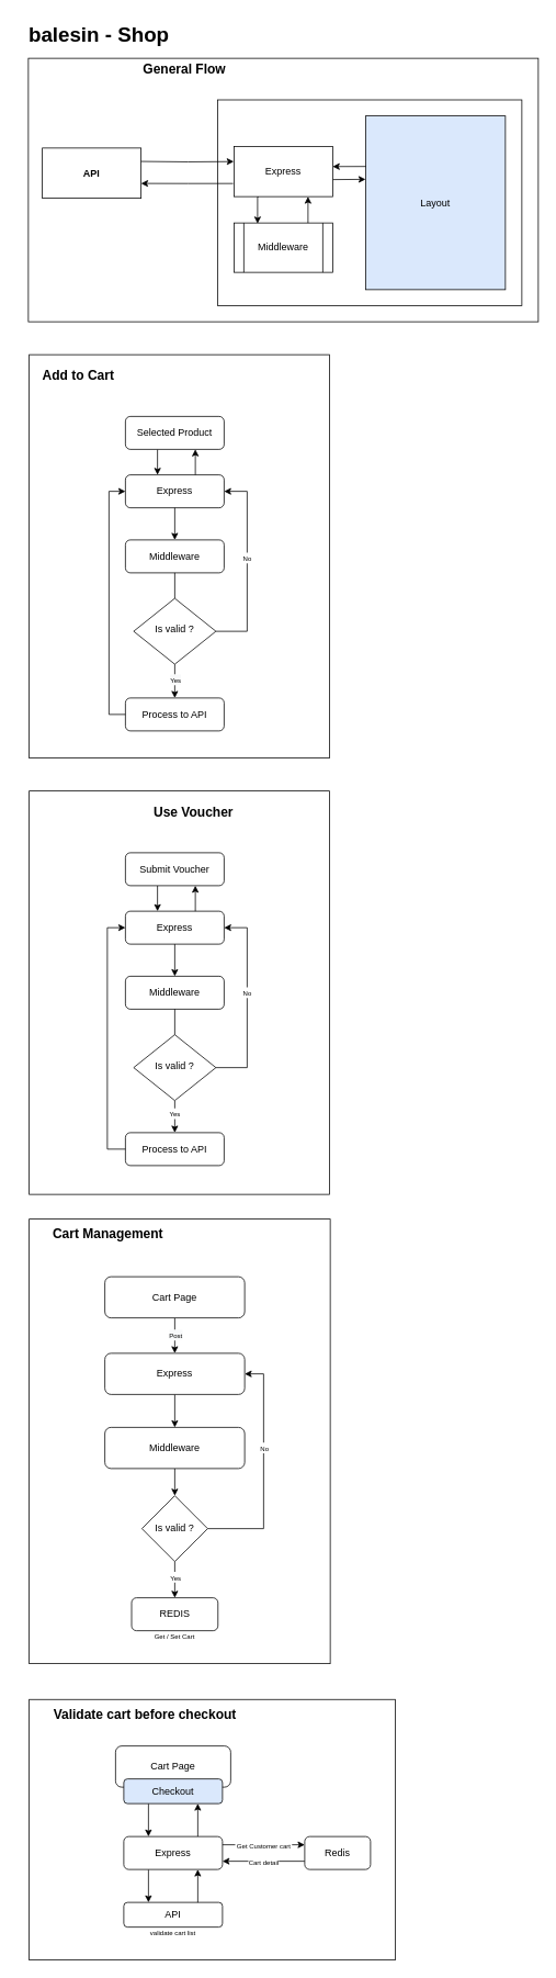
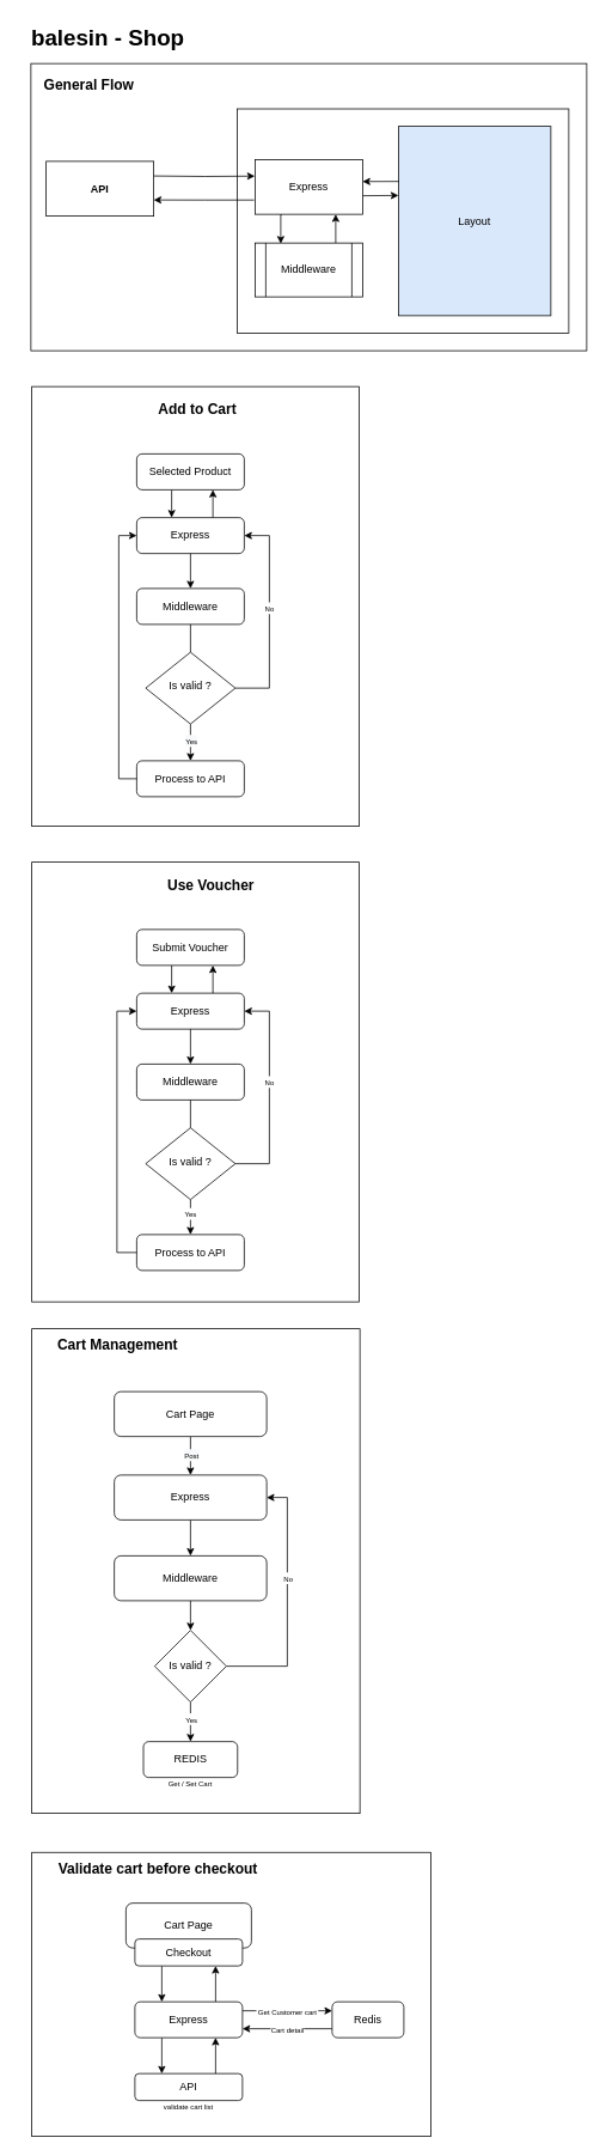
  <mxCell id="0" />
  <mxCell id="1" parent="0" />
  <mxCell id="2" value="" style="rounded=0;whiteSpace=wrap;html=1;" parent="1" vertex="1"><mxGeometry x="35" y="2063.5" width="445" height="316.5" as="geometry" /></mxCell>
  <mxCell id="3" value="" style="rounded=0;whiteSpace=wrap;html=1;" parent="1" vertex="1"><mxGeometry x="35" y="1480" width="366" height="540" as="geometry" /></mxCell>
  <mxCell id="4" value="&lt;b&gt;&lt;font style=&quot;font-size: 25px&quot;&gt;balesin - Shop&lt;/font&gt;&lt;/b&gt;" style="text;html=1;strokeColor=none;fillColor=none;align=center;verticalAlign=middle;whiteSpace=wrap;rounded=0;" parent="1" vertex="1"><mxGeometry x="20" y="20" width="200" height="40" as="geometry" /></mxCell>
  <mxCell id="5" value="" style="group" parent="1" vertex="1" connectable="0"><mxGeometry x="34" y="70" width="620" height="320" as="geometry" /></mxCell>
  <mxCell id="6" value="" style="rounded=0;whiteSpace=wrap;html=1;" parent="5" vertex="1"><mxGeometry width="620" height="320" as="geometry" /></mxCell>
- <mxCell id="7" value="&lt;b&gt;&lt;font style=&quot;font-size: 16px&quot;&gt;General Flow&lt;/font&gt;&lt;/b&gt;" style="text;html=1;strokeColor=none;fillColor=none;align=center;verticalAlign=middle;whiteSpace=wrap;rounded=0;" parent="5" vertex="1"><mxGeometry x="130" y="3" width="120" height="20" as="geometry" /></mxCell>
+ <mxCell id="7" value="&lt;b&gt;&lt;font style=&quot;font-size: 16px&quot;&gt;General Flow&lt;/font&gt;&lt;/b&gt;" style="text;html=1;strokeColor=none;fillColor=none;align=center;verticalAlign=middle;whiteSpace=wrap;rounded=0;" parent="5" vertex="1"><mxGeometry x="5" y="13" width="120" height="20" as="geometry" /></mxCell>
  <mxCell id="8" value="" style="rounded=0;whiteSpace=wrap;html=1;" parent="5" vertex="1"><mxGeometry x="230" y="50.5" width="370" height="250" as="geometry" /></mxCell>
  <mxCell id="9" value="" style="group" parent="5" vertex="1" connectable="0"><mxGeometry x="17" y="70" width="563" height="211" as="geometry" /></mxCell>
  <mxCell id="10" value="&lt;b&gt;API&lt;/b&gt;" style="rounded=0;whiteSpace=wrap;html=1;" parent="9" vertex="1"><mxGeometry y="39" width="120" height="61" as="geometry" /></mxCell>
  <mxCell id="11" value="Layout" style="rounded=0;whiteSpace=wrap;html=1;fillColor=#dae8fc;" parent="9" vertex="1"><mxGeometry x="393" width="170" height="211" as="geometry" /></mxCell>
  <mxCell id="12" value="Middleware" style="shape=process;whiteSpace=wrap;html=1;backgroundOutline=1;" parent="9" vertex="1"><mxGeometry x="233" y="130" width="120" height="60" as="geometry" /></mxCell>
  <mxCell id="13" style="edgeStyle=orthogonalEdgeStyle;rounded=0;orthogonalLoop=1;jettySize=auto;html=1;exitX=0.25;exitY=1;exitDx=0;exitDy=0;entryX=0.239;entryY=0.013;entryDx=0;entryDy=0;entryPerimeter=0;" parent="9" source="14" target="12" edge="1"><mxGeometry x="213" y="-20" as="geometry" /></mxCell>
  <mxCell id="14" value="Express" style="rounded=0;whiteSpace=wrap;html=1;" parent="9" vertex="1"><mxGeometry x="233" y="37" width="120" height="61" as="geometry" /></mxCell>
  <mxCell id="15" style="edgeStyle=orthogonalEdgeStyle;rounded=0;orthogonalLoop=1;jettySize=auto;html=1;exitX=0.75;exitY=0;exitDx=0;exitDy=0;entryX=0.75;entryY=1;entryDx=0;entryDy=0;" parent="9" source="12" target="14" edge="1"><mxGeometry x="213" y="-20" as="geometry" /></mxCell>
  <mxCell id="16" value="" style="endArrow=classic;html=1;entryX=1;entryY=0.5;entryDx=0;entryDy=0;exitX=0.003;exitY=0.291;exitDx=0;exitDy=0;exitPerimeter=0;" parent="9" source="11" edge="1"><mxGeometry x="213" y="-20" width="50" height="50" as="geometry"><mxPoint x="393" y="62" as="sourcePoint" /><mxPoint x="353" y="61.5" as="targetPoint" /></mxGeometry></mxCell>
  <mxCell id="17" value="" style="endArrow=classic;html=1;exitX=1.003;exitY=0.661;exitDx=0;exitDy=0;exitPerimeter=0;" parent="9" source="14" edge="1"><mxGeometry x="213" y="-20" width="50" height="50" as="geometry"><mxPoint x="383" y="110" as="sourcePoint" /><mxPoint x="393" y="77" as="targetPoint" /></mxGeometry></mxCell>
  <mxCell id="18" style="edgeStyle=orthogonalEdgeStyle;rounded=0;orthogonalLoop=1;jettySize=auto;html=1;exitX=-0.009;exitY=0.739;exitDx=0;exitDy=0;entryX=0;entryY=0.431;entryDx=0;entryDy=0;entryPerimeter=0;exitPerimeter=0;" parent="9" source="14" edge="1"><mxGeometry relative="1" as="geometry"><mxPoint x="213" y="82" as="sourcePoint" /><mxPoint x="120" y="82" as="targetPoint" /></mxGeometry></mxCell>
  <mxCell id="19" style="edgeStyle=orthogonalEdgeStyle;rounded=0;orthogonalLoop=1;jettySize=auto;html=1;exitX=1;exitY=0.25;exitDx=0;exitDy=0;entryX=-0.002;entryY=0.302;entryDx=0;entryDy=0;entryPerimeter=0;" parent="9" target="14" edge="1"><mxGeometry relative="1" as="geometry"><mxPoint x="120" y="55.25" as="sourcePoint" /><mxPoint x="213" y="55.25" as="targetPoint" /></mxGeometry></mxCell>
  <mxCell id="20" value="" style="rounded=0;whiteSpace=wrap;html=1;" parent="1" vertex="1"><mxGeometry x="35" y="430" width="365" height="490" as="geometry" /></mxCell>
  <mxCell id="21" style="edgeStyle=orthogonalEdgeStyle;rounded=0;orthogonalLoop=1;jettySize=auto;html=1;exitX=0.5;exitY=1;exitDx=0;exitDy=0;entryX=0.5;entryY=0;entryDx=0;entryDy=0;" parent="1" edge="1"><mxGeometry x="25" y="440" as="geometry"><mxPoint x="191" y="545" as="sourcePoint" /><mxPoint x="191" y="576" as="targetPoint" /></mxGeometry></mxCell>
  <mxCell id="22" value="Selected Product" style="rounded=1;whiteSpace=wrap;html=1;fontSize=12;glass=0;strokeWidth=1;shadow=0;" parent="1" vertex="1"><mxGeometry x="152" y="505" width="120" height="40" as="geometry" /></mxCell>
  <mxCell id="23" value="Process to API" style="rounded=1;whiteSpace=wrap;html=1;fontSize=12;glass=0;strokeWidth=1;shadow=0;" parent="1" vertex="1"><mxGeometry x="152" y="847" width="120" height="40" as="geometry" /></mxCell>
- <mxCell id="24" value="&lt;b&gt;&lt;font style=&quot;font-size: 16px&quot;&gt;Add to Cart&lt;/font&gt;&lt;/b&gt;" style="text;html=1;strokeColor=none;fillColor=none;align=center;verticalAlign=middle;whiteSpace=wrap;rounded=0;" parent="1" vertex="1"><mxGeometry x="35" y="445" width="120" height="20" as="geometry" /></mxCell>
+ <mxCell id="24" value="&lt;b&gt;&lt;font style=&quot;font-size: 16px&quot;&gt;Add to Cart&lt;/font&gt;&lt;/b&gt;" style="text;html=1;strokeColor=none;fillColor=none;align=center;verticalAlign=middle;whiteSpace=wrap;rounded=0;" parent="1" vertex="1"><mxGeometry x="160" y="445" width="120" height="20" as="geometry" /></mxCell>
  <mxCell id="25" value="Express" style="rounded=1;whiteSpace=wrap;html=1;fontSize=12;glass=0;strokeWidth=1;shadow=0;" parent="1" vertex="1"><mxGeometry x="152" y="576" width="120" height="40" as="geometry" /></mxCell>
  <mxCell id="26" style="edgeStyle=orthogonalEdgeStyle;rounded=0;orthogonalLoop=1;jettySize=auto;html=1;exitX=0;exitY=0.5;exitDx=0;exitDy=0;entryX=0;entryY=0.5;entryDx=0;entryDy=0;" parent="1" source="23" target="25" edge="1"><mxGeometry x="25" y="440" as="geometry" /></mxCell>
  <mxCell id="27" value="Middleware" style="rounded=1;whiteSpace=wrap;html=1;fontSize=12;glass=0;strokeWidth=1;shadow=0;" parent="1" vertex="1"><mxGeometry x="152" y="655" width="120" height="40" as="geometry" /></mxCell>
  <mxCell id="28" style="edgeStyle=orthogonalEdgeStyle;rounded=0;orthogonalLoop=1;jettySize=auto;html=1;exitX=0.5;exitY=1;exitDx=0;exitDy=0;entryX=0.5;entryY=0;entryDx=0;entryDy=0;" parent="1" source="25" target="27" edge="1"><mxGeometry x="25" y="440" as="geometry" /></mxCell>
  <mxCell id="29" style="edgeStyle=orthogonalEdgeStyle;rounded=0;orthogonalLoop=1;jettySize=auto;html=1;exitX=0.5;exitY=1;exitDx=0;exitDy=0;entryX=0.5;entryY=0;entryDx=0;entryDy=0;" parent="1" source="33" target="23" edge="1"><mxGeometry x="25" y="440" as="geometry" /></mxCell>
  <mxCell id="30" value="&lt;span style=&quot;background-color: rgb(248 , 249 , 250)&quot;&gt;&lt;font style=&quot;font-size: 8px&quot;&gt;Yes&lt;/font&gt;&lt;/span&gt;" style="edgeLabel;html=1;align=center;verticalAlign=middle;resizable=0;points=[];" parent="29" vertex="1" connectable="0"><mxGeometry relative="1" as="geometry"><mxPoint y="-3" as="offset" /></mxGeometry></mxCell>
  <mxCell id="31" style="edgeStyle=orthogonalEdgeStyle;rounded=0;orthogonalLoop=1;jettySize=auto;html=1;exitX=1;exitY=0.5;exitDx=0;exitDy=0;entryX=1;entryY=0.5;entryDx=0;entryDy=0;" parent="1" source="33" target="25" edge="1"><mxGeometry relative="1" as="geometry"><Array as="points"><mxPoint x="300" y="766" /><mxPoint x="300" y="596" /></Array></mxGeometry></mxCell>
  <mxCell id="32" value="&lt;font style=&quot;font-size: 8px&quot;&gt;No&lt;/font&gt;" style="edgeLabel;html=1;align=center;verticalAlign=middle;resizable=0;points=[];" parent="31" vertex="1" connectable="0"><mxGeometry x="0.088" y="1" relative="1" as="geometry"><mxPoint as="offset" /></mxGeometry></mxCell>
  <mxCell id="33" value="Is valid ?" style="rhombus;whiteSpace=wrap;html=1;shadow=0;fontFamily=Helvetica;fontSize=12;align=center;strokeWidth=1;spacing=6;spacingTop=-4;" parent="1" vertex="1"><mxGeometry x="162" y="726" width="100" height="80" as="geometry" /></mxCell>
  <mxCell id="34" style="edgeStyle=orthogonalEdgeStyle;rounded=0;orthogonalLoop=1;jettySize=auto;html=1;exitX=0.5;exitY=1;exitDx=0;exitDy=0;entryX=0.5;entryY=0;entryDx=0;entryDy=0;" parent="1" edge="1"><mxGeometry x="25" y="440" as="geometry"><mxPoint x="237" y="576" as="sourcePoint" /><mxPoint x="237" y="545" as="targetPoint" /></mxGeometry></mxCell>
  <mxCell id="35" value="" style="endArrow=none;html=1;entryX=0.5;entryY=1;entryDx=0;entryDy=0;exitX=0.5;exitY=0;exitDx=0;exitDy=0;" parent="1" source="33" target="27" edge="1"><mxGeometry x="25" y="440" width="50" height="50" as="geometry"><mxPoint x="504" y="615" as="sourcePoint" /><mxPoint x="554" y="565" as="targetPoint" /></mxGeometry></mxCell>
  <mxCell id="36" value="" style="rounded=0;whiteSpace=wrap;html=1;" parent="1" vertex="1"><mxGeometry x="35" y="960" width="365" height="490" as="geometry" /></mxCell>
  <mxCell id="37" style="edgeStyle=orthogonalEdgeStyle;rounded=0;orthogonalLoop=1;jettySize=auto;html=1;exitX=0.5;exitY=1;exitDx=0;exitDy=0;entryX=0.5;entryY=0;entryDx=0;entryDy=0;" parent="1" edge="1"><mxGeometry x="25" y="970" as="geometry"><mxPoint x="191" y="1075" as="sourcePoint" /><mxPoint x="191" y="1106" as="targetPoint" /></mxGeometry></mxCell>
  <mxCell id="38" value="Submit Voucher" style="rounded=1;whiteSpace=wrap;html=1;fontSize=12;glass=0;strokeWidth=1;shadow=0;" parent="1" vertex="1"><mxGeometry x="152" y="1035" width="120" height="40" as="geometry" /></mxCell>
  <mxCell id="39" value="Process to API" style="rounded=1;whiteSpace=wrap;html=1;fontSize=12;glass=0;strokeWidth=1;shadow=0;" parent="1" vertex="1"><mxGeometry x="152" y="1375" width="120" height="40" as="geometry" /></mxCell>
  <mxCell id="40" value="&lt;b&gt;&lt;font style=&quot;font-size: 16px&quot;&gt;Use Voucher&lt;/font&gt;&lt;/b&gt;" style="text;html=1;strokeColor=none;fillColor=none;align=center;verticalAlign=middle;whiteSpace=wrap;rounded=0;" parent="1" vertex="1"><mxGeometry x="175" y="975" width="120" height="20" as="geometry" /></mxCell>
  <mxCell id="41" value="Express" style="rounded=1;whiteSpace=wrap;html=1;fontSize=12;glass=0;strokeWidth=1;shadow=0;" parent="1" vertex="1"><mxGeometry x="152" y="1106" width="120" height="40" as="geometry" /></mxCell>
  <mxCell id="42" style="edgeStyle=orthogonalEdgeStyle;rounded=0;orthogonalLoop=1;jettySize=auto;html=1;exitX=0;exitY=0.5;exitDx=0;exitDy=0;entryX=0;entryY=0.5;entryDx=0;entryDy=0;" parent="1" source="39" target="41" edge="1"><mxGeometry x="25" y="970" as="geometry"><Array as="points"><mxPoint x="130" y="1395" /><mxPoint x="130" y="1126" /></Array></mxGeometry></mxCell>
  <mxCell id="43" value="Middleware" style="rounded=1;whiteSpace=wrap;html=1;fontSize=12;glass=0;strokeWidth=1;shadow=0;" parent="1" vertex="1"><mxGeometry x="152" y="1185" width="120" height="40" as="geometry" /></mxCell>
  <mxCell id="44" style="edgeStyle=orthogonalEdgeStyle;rounded=0;orthogonalLoop=1;jettySize=auto;html=1;exitX=0.5;exitY=1;exitDx=0;exitDy=0;entryX=0.5;entryY=0;entryDx=0;entryDy=0;" parent="1" source="41" target="43" edge="1"><mxGeometry x="25" y="970" as="geometry" /></mxCell>
  <mxCell id="45" style="edgeStyle=orthogonalEdgeStyle;rounded=0;orthogonalLoop=1;jettySize=auto;html=1;exitX=0.5;exitY=1;exitDx=0;exitDy=0;entryX=0.5;entryY=0;entryDx=0;entryDy=0;" parent="1" source="49" target="39" edge="1"><mxGeometry x="25" y="970" as="geometry" /></mxCell>
  <mxCell id="46" value="&lt;font style=&quot;font-size: 8px&quot;&gt;Yes&lt;/font&gt;" style="edgeLabel;html=1;align=center;verticalAlign=middle;resizable=0;points=[];" parent="45" vertex="1" connectable="0"><mxGeometry relative="1" as="geometry"><mxPoint x="-1" y="-5" as="offset" /></mxGeometry></mxCell>
  <mxCell id="47" style="edgeStyle=orthogonalEdgeStyle;rounded=0;orthogonalLoop=1;jettySize=auto;html=1;exitX=1;exitY=0.5;exitDx=0;exitDy=0;entryX=1;entryY=0.5;entryDx=0;entryDy=0;" parent="1" source="49" target="41" edge="1"><mxGeometry relative="1" as="geometry"><Array as="points"><mxPoint x="300" y="1296" /><mxPoint x="300" y="1126" /></Array></mxGeometry></mxCell>
  <mxCell id="48" value="&lt;font style=&quot;font-size: 8px&quot;&gt;No&lt;/font&gt;" style="edgeLabel;html=1;align=center;verticalAlign=middle;resizable=0;points=[];" parent="47" vertex="1" connectable="0"><mxGeometry x="0.091" y="-1" relative="1" as="geometry"><mxPoint x="-1.03" y="-0.03" as="offset" /></mxGeometry></mxCell>
  <mxCell id="49" value="Is valid ?" style="rhombus;whiteSpace=wrap;html=1;shadow=0;fontFamily=Helvetica;fontSize=12;align=center;strokeWidth=1;spacing=6;spacingTop=-4;" parent="1" vertex="1"><mxGeometry x="162" y="1256" width="100" height="80" as="geometry" /></mxCell>
  <mxCell id="50" style="edgeStyle=orthogonalEdgeStyle;rounded=0;orthogonalLoop=1;jettySize=auto;html=1;exitX=0.5;exitY=1;exitDx=0;exitDy=0;entryX=0.5;entryY=0;entryDx=0;entryDy=0;" parent="1" edge="1"><mxGeometry x="25" y="970" as="geometry"><mxPoint x="237" y="1106" as="sourcePoint" /><mxPoint x="237" y="1075" as="targetPoint" /></mxGeometry></mxCell>
  <mxCell id="51" value="" style="endArrow=none;html=1;entryX=0.5;entryY=1;entryDx=0;entryDy=0;exitX=0.5;exitY=0;exitDx=0;exitDy=0;" parent="1" source="49" target="43" edge="1"><mxGeometry x="25" y="970" width="50" height="50" as="geometry"><mxPoint x="504" y="1145" as="sourcePoint" /><mxPoint x="554" y="1095" as="targetPoint" /></mxGeometry></mxCell>
  <mxCell id="52" value="Cart Page" style="rounded=1;whiteSpace=wrap;html=1;" parent="1" vertex="1"><mxGeometry x="140" y="2120" width="140" height="50" as="geometry" /></mxCell>
  <mxCell id="53" style="edgeStyle=orthogonalEdgeStyle;rounded=0;orthogonalLoop=1;jettySize=auto;html=1;exitX=0.25;exitY=1;exitDx=0;exitDy=0;entryX=0.25;entryY=0;entryDx=0;entryDy=0;" parent="1" source="54" target="75" edge="1"><mxGeometry relative="1" as="geometry" /></mxCell>
- <mxCell id="54" value="Checkout" style="rounded=1;whiteSpace=wrap;html=1;fillColor=#dae8fc;" parent="1" vertex="1"><mxGeometry x="150" y="2160" width="120" height="30" as="geometry" /></mxCell>
+ <mxCell id="54" value="Checkout" style="rounded=1;whiteSpace=wrap;html=1;" parent="1" vertex="1"><mxGeometry x="150" y="2160" width="120" height="30" as="geometry" /></mxCell>
  <mxCell id="55" style="edgeStyle=orthogonalEdgeStyle;rounded=0;orthogonalLoop=1;jettySize=auto;html=1;exitX=0.5;exitY=1;exitDx=0;exitDy=0;entryX=0.5;entryY=0;entryDx=0;entryDy=0;" parent="1" source="59" target="67" edge="1"><mxGeometry relative="1" as="geometry" /></mxCell>
  <mxCell id="56" value="&lt;font style=&quot;font-size: 8px&quot;&gt;Yes&lt;/font&gt;" style="edgeLabel;html=1;align=center;verticalAlign=middle;resizable=0;points=[];" parent="55" vertex="1" connectable="0"><mxGeometry x="-0.193" y="1" relative="1" as="geometry"><mxPoint x="-1" as="offset" /></mxGeometry></mxCell>
  <mxCell id="57" style="edgeStyle=orthogonalEdgeStyle;rounded=0;orthogonalLoop=1;jettySize=auto;html=1;exitX=1;exitY=0.5;exitDx=0;exitDy=0;entryX=1;entryY=0.5;entryDx=0;entryDy=0;" parent="1" source="59" target="61" edge="1"><mxGeometry relative="1" as="geometry"><Array as="points"><mxPoint x="320" y="1856" /><mxPoint x="320" y="1668" /></Array></mxGeometry></mxCell>
  <mxCell id="58" value="&lt;font style=&quot;font-size: 8px&quot;&gt;No&lt;/font&gt;" style="edgeLabel;html=1;align=center;verticalAlign=middle;resizable=0;points=[];" parent="57" vertex="1" connectable="0"><mxGeometry x="0.196" relative="1" as="geometry"><mxPoint y="0.83" as="offset" /></mxGeometry></mxCell>
  <mxCell id="59" value="Is valid ?" style="rhombus;whiteSpace=wrap;html=1;" parent="1" vertex="1"><mxGeometry x="172" y="1816" width="80" height="80" as="geometry" /></mxCell>
  <mxCell id="60" style="edgeStyle=orthogonalEdgeStyle;rounded=0;orthogonalLoop=1;jettySize=auto;html=1;exitX=0.5;exitY=1;exitDx=0;exitDy=0;entryX=0.5;entryY=0;entryDx=0;entryDy=0;" parent="1" source="61" target="63" edge="1"><mxGeometry relative="1" as="geometry" /></mxCell>
  <mxCell id="61" value="Express" style="rounded=1;whiteSpace=wrap;html=1;" parent="1" vertex="1"><mxGeometry x="127" y="1643" width="170" height="50" as="geometry" /></mxCell>
  <mxCell id="62" style="edgeStyle=orthogonalEdgeStyle;rounded=0;orthogonalLoop=1;jettySize=auto;html=1;exitX=0.5;exitY=1;exitDx=0;exitDy=0;entryX=0.5;entryY=0;entryDx=0;entryDy=0;" parent="1" source="63" target="59" edge="1"><mxGeometry relative="1" as="geometry" /></mxCell>
  <mxCell id="63" value="Middleware" style="rounded=1;whiteSpace=wrap;html=1;" parent="1" vertex="1"><mxGeometry x="127" y="1733" width="170" height="50" as="geometry" /></mxCell>
  <mxCell id="64" style="edgeStyle=orthogonalEdgeStyle;rounded=0;orthogonalLoop=1;jettySize=auto;html=1;exitX=0.5;exitY=1;exitDx=0;exitDy=0;entryX=0.5;entryY=0;entryDx=0;entryDy=0;" parent="1" source="66" target="61" edge="1"><mxGeometry relative="1" as="geometry" /></mxCell>
  <mxCell id="65" value="&lt;span style=&quot;background-color: rgb(248 , 249 , 250)&quot;&gt;&lt;font style=&quot;font-size: 8px&quot;&gt;Post&lt;/font&gt;&lt;/span&gt;" style="edgeLabel;html=1;align=center;verticalAlign=middle;resizable=0;points=[];" parent="64" vertex="1" connectable="0"><mxGeometry x="-0.081" y="-1" relative="1" as="geometry"><mxPoint x="1" as="offset" /></mxGeometry></mxCell>
  <mxCell id="66" value="Cart Page" style="rounded=1;whiteSpace=wrap;html=1;" parent="1" vertex="1"><mxGeometry x="127" y="1550" width="170" height="50" as="geometry" /></mxCell>
  <mxCell id="67" value="REDIS" style="rounded=1;whiteSpace=wrap;html=1;" parent="1" vertex="1"><mxGeometry x="159.5" y="1940" width="105" height="40" as="geometry" /></mxCell>
  <mxCell id="68" value="&lt;font style=&quot;font-size: 8px&quot;&gt;Get / Set Cart&lt;/font&gt;" style="text;html=1;strokeColor=none;fillColor=none;align=center;verticalAlign=middle;whiteSpace=wrap;rounded=0;" parent="1" vertex="1"><mxGeometry x="172" y="1976" width="80" height="20" as="geometry" /></mxCell>
  <mxCell id="69" value="&lt;b&gt;&lt;font style=&quot;font-size: 16px&quot;&gt;Cart Management&lt;/font&gt;&lt;/b&gt;" style="text;html=1;strokeColor=none;fillColor=none;align=center;verticalAlign=middle;whiteSpace=wrap;rounded=0;" parent="1" vertex="1"><mxGeometry x="62" y="1488" width="137.5" height="20" as="geometry" /></mxCell>
  <mxCell id="70" value="&lt;b&gt;&lt;font style=&quot;font-size: 16px&quot;&gt;Validate cart before checkout&lt;/font&gt;&lt;/b&gt;" style="text;html=1;strokeColor=none;fillColor=none;align=center;verticalAlign=middle;whiteSpace=wrap;rounded=0;" parent="1" vertex="1"><mxGeometry x="57" y="2071.5" width="238" height="20" as="geometry" /></mxCell>
  <mxCell id="71" style="edgeStyle=orthogonalEdgeStyle;rounded=0;orthogonalLoop=1;jettySize=auto;html=1;exitX=1;exitY=0.25;exitDx=0;exitDy=0;entryX=0;entryY=0.25;entryDx=0;entryDy=0;" parent="1" source="75" target="78" edge="1"><mxGeometry relative="1" as="geometry" /></mxCell>
  <mxCell id="72" value="&lt;font style=&quot;font-size: 8px&quot;&gt;&amp;nbsp;Get Customer cart&amp;nbsp;&lt;/font&gt;" style="edgeLabel;html=1;align=center;verticalAlign=middle;resizable=0;points=[];" parent="71" vertex="1" connectable="0"><mxGeometry x="-0.337" relative="1" as="geometry"><mxPoint x="16.9" as="offset" /></mxGeometry></mxCell>
  <mxCell id="73" style="edgeStyle=orthogonalEdgeStyle;rounded=0;orthogonalLoop=1;jettySize=auto;html=1;exitX=0.25;exitY=1;exitDx=0;exitDy=0;entryX=0.25;entryY=0;entryDx=0;entryDy=0;" parent="1" source="75" target="81" edge="1"><mxGeometry relative="1" as="geometry" /></mxCell>
  <mxCell id="74" style="edgeStyle=orthogonalEdgeStyle;rounded=0;orthogonalLoop=1;jettySize=auto;html=1;exitX=0.75;exitY=0;exitDx=0;exitDy=0;entryX=0.75;entryY=1;entryDx=0;entryDy=0;" parent="1" source="75" target="54" edge="1"><mxGeometry relative="1" as="geometry" /></mxCell>
  <mxCell id="75" value="Express" style="rounded=1;whiteSpace=wrap;html=1;" parent="1" vertex="1"><mxGeometry x="150" y="2230" width="120" height="40" as="geometry" /></mxCell>
  <mxCell id="76" style="edgeStyle=orthogonalEdgeStyle;rounded=0;orthogonalLoop=1;jettySize=auto;html=1;exitX=0;exitY=0.75;exitDx=0;exitDy=0;entryX=1;entryY=0.75;entryDx=0;entryDy=0;" parent="1" source="78" target="75" edge="1"><mxGeometry relative="1" as="geometry" /></mxCell>
  <mxCell id="77" value="&lt;font style=&quot;font-size: 8px&quot;&gt;Cart detail&lt;/font&gt;" style="edgeLabel;html=1;align=center;verticalAlign=middle;resizable=0;points=[];" parent="76" vertex="1" connectable="0"><mxGeometry x="0.023" relative="1" as="geometry"><mxPoint as="offset" /></mxGeometry></mxCell>
  <mxCell id="78" value="Redis" style="rounded=1;whiteSpace=wrap;html=1;" parent="1" vertex="1"><mxGeometry x="370" y="2230" width="80" height="40" as="geometry" /></mxCell>
  <mxCell id="79" value="" style="group" parent="1" vertex="1" connectable="0"><mxGeometry x="150" y="2310" width="120" height="46" as="geometry" /></mxCell>
  <mxCell id="80" value="&lt;font style=&quot;font-size: 8px&quot;&gt;validate cart list&lt;/font&gt;" style="text;html=1;strokeColor=none;fillColor=none;align=center;verticalAlign=middle;whiteSpace=wrap;rounded=0;" parent="79" vertex="1"><mxGeometry x="10" y="26" width="100" height="20" as="geometry" /></mxCell>
  <mxCell id="81" value="API" style="rounded=1;whiteSpace=wrap;html=1;" parent="79" vertex="1"><mxGeometry width="120" height="30" as="geometry" /></mxCell>
  <mxCell id="82" style="edgeStyle=orthogonalEdgeStyle;rounded=0;orthogonalLoop=1;jettySize=auto;html=1;exitX=0.75;exitY=0;exitDx=0;exitDy=0;entryX=0.75;entryY=1;entryDx=0;entryDy=0;" parent="1" source="81" target="75" edge="1"><mxGeometry relative="1" as="geometry" /></mxCell>
